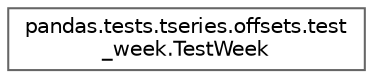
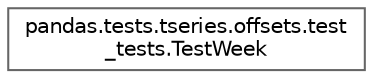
  digraph {
    rankdir=TB
-   n1 [color=grey40 fillcolor=white fontname=Helvetica fontsize=10 height=0.2 label="pandas.tests.tseries.offsets.test\l_week.TestWeek" shape=box style=filled width=0.4]
+   n1 [color=grey40 fillcolor=white fontname=Helvetica fontsize=10 height=0.2 label="pandas.tests.tseries.offsets.test\l_tests.TestWeek" shape=box style=filled width=0.4]
  }
